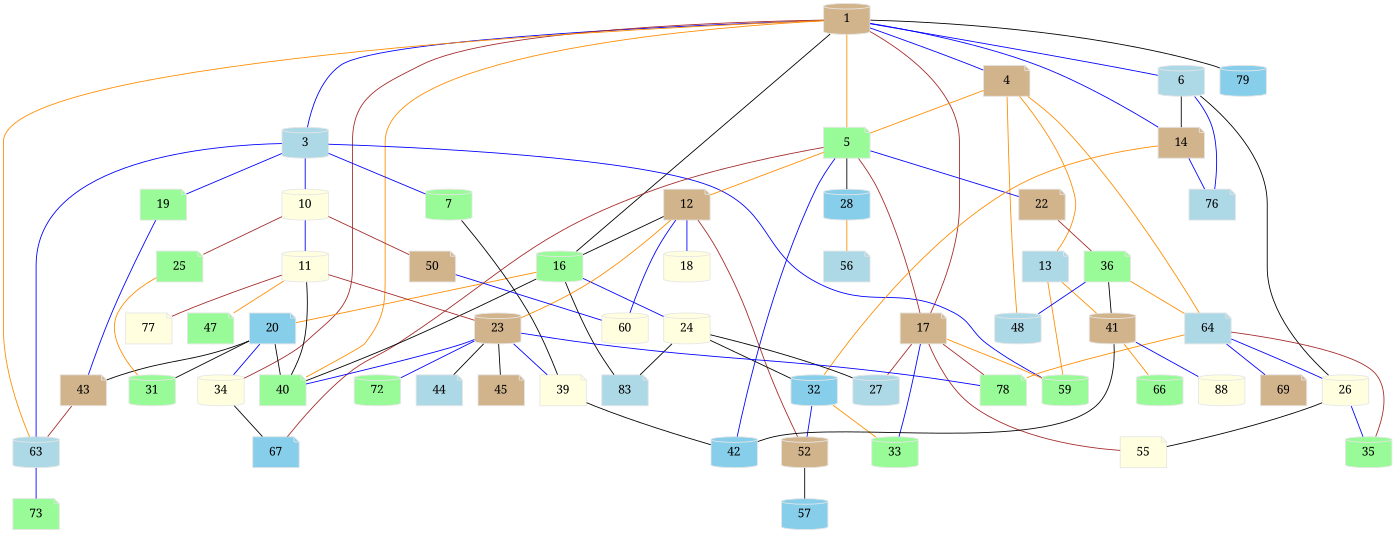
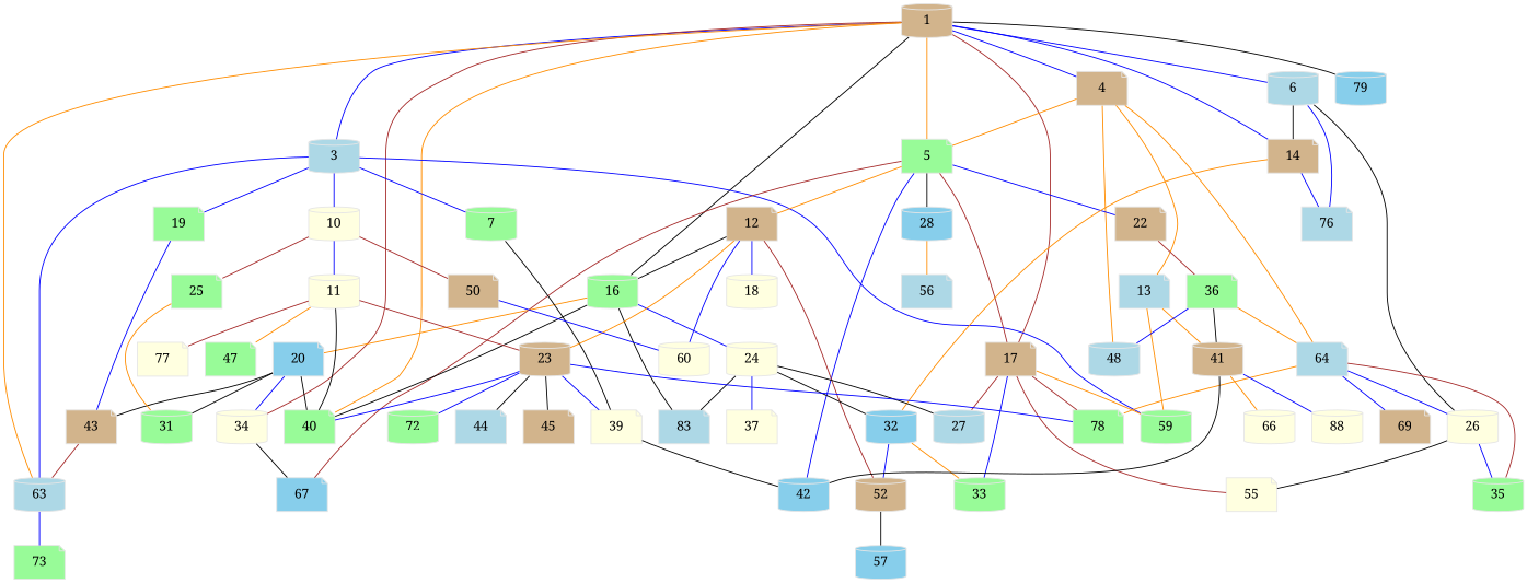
  graph {
    fontname="Noto Serif"
    node [color=gray90 fillcolor=palegreen fontname="Noto Serif" shape=cylinder style=filled]
    edge [color=blue fontname="Noto Serif"]
    1 [fillcolor=tan super="+2"]
    3 [fillcolor=lightblue super="+8"]
    4 [fillcolor=tan shape=note]
    5 [shape=note super="+9"]
    6 [fillcolor=lightblue super="+46"]
    14 [fillcolor=tan shape=note super="+38"]
    16 [super="+21"]
    17 [fillcolor=tan shape=note super="+74"]
    34 [fillcolor=lightyellow super="+80"]
    40 [shape=note super="+58"]
    63 [fillcolor=lightblue super="+87"]
    79 [fillcolor=skyblue]
    7
    10 [fillcolor=lightyellow super="+84"]
    19 [shape=note]
    59
    13 [fillcolor=lightblue shape=note]
    48 [fillcolor=lightblue super="+89"]
    64 [fillcolor=lightblue shape=note super="+68"]
    12 [fillcolor=tan shape=note super="+15"]
    22 [fillcolor=tan shape=note]
    28 [fillcolor=skyblue]
    42 [fillcolor=skyblue super="+49"]
    67 [fillcolor=skyblue shape=note]
    26 [fillcolor=lightyellow super="+61"]
    76 [fillcolor=lightblue shape=note]
    32 [fillcolor=skyblue super="+70"]
    20 [fillcolor=skyblue shape=note super="+29"]
    24 [fillcolor=lightyellow]
    83 [fillcolor=lightblue shape=note]
    27 [fillcolor=lightblue super="+81"]
    33
    55 [fillcolor=lightyellow shape=note]
    78 [shape=note]
    73 [shape=note]
    39 [fillcolor=lightyellow shape=note super="+62"]
    11 [fillcolor=lightyellow]
    25 [shape=note]
    50 [fillcolor=tan shape=note]
    43 [fillcolor=tan shape=note super="+53"]
    41 [fillcolor=tan super="+54"]
    69 [fillcolor=tan shape=note]
    23 [fillcolor=tan super="+30"]
    18 [fillcolor=lightyellow super="+71"]
    52 [fillcolor=tan super="+75"]
    60 [fillcolor=lightyellow]
    36 [shape=note super="+51"]
    56 [fillcolor=lightblue shape=note]
    35
    47 [shape=note super="+86"]
    77 [fillcolor=lightyellow shape=note super="+85"]
    31 [super="+65"]
    44 [fillcolor=lightblue shape=note]
    45 [fillcolor=tan shape=note]
    72
    57 [fillcolor=skyblue super="+82"]
-   66
+   66 [fillcolor=lightyellow]
    88 [fillcolor=lightyellow]
+   37 [fillcolor=lightyellow shape=note]
    1 -- 3
    1 -- 4
    1 -- 5 [color=darkorange]
    1 -- 6
    1 -- 14
    1 -- 16 [color=black]
    1 -- 17 [color=brown]
    1 -- 34 [color=brown]
    1 -- 40 [color=darkorange]
    1 -- 63 [color=darkorange]
    1 -- 79 [color=black]
    3 -- 63
    3 -- 7
    3 -- 10
    3 -- 19
    3 -- 59
    4 -- 5 [color=darkorange]
    4 -- 13 [color=darkorange]
    4 -- 48 [color=darkorange]
    4 -- 64 [color=darkorange]
    5 -- 17 [color=brown]
    5 -- 12 [color=darkorange]
    5 -- 22
    5 -- 28 [color=black]
    5 -- 42
    5 -- 67 [color=brown]
    6 -- 14 [color=black]
    6 -- 26 [color=black]
    6 -- 76
    14 -- 76
    14 -- 32 [color=darkorange]
    16 -- 40 [color=black]
    16 -- 20 [color=darkorange]
    16 -- 24
    16 -- 83 [color=black]
    17 -- 59 [color=darkorange]
    17 -- 27 [color=brown weight=2]
    17 -- 33
    17 -- 55 [color=brown]
    17 -- 78 [color=brown]
    34 -- 67 [color=black]
    63 -- 73
    7 -- 39 [color=black]
    10 -- 11
    10 -- 25 [color=brown]
    10 -- 50 [color=brown]
    19 -- 43
    13 -- 59 [color=darkorange]
    13 -- 41 [color=darkorange]
    64 -- 26
    64 -- 78 [color=darkorange]
    64 -- 69
    12 -- 16 [color=black]
    12 -- 23 [color=darkorange]
    12 -- 18 [weight=2]
    12 -- 52 [color=brown]
    12 -- 60
    22 -- 36 [color=brown]
    28 -- 56 [color=darkorange]
    26 -- 55 [color=black]
    26 -- 35
    32 -- 33 [color=darkorange]
    32 -- 52
    20 -- 34
    20 -- 40 [color=black]
    20 -- 43 [color=black]
    20 -- 31 [color=black]
    24 -- 32 [color=black]
    24 -- 83 [color=black]
    24 -- 27 [color=black]
+   24 -- 37
    39 -- 42 [color=black]
    11 -- 40 [color=black]
    11 -- 23 [color=brown]
    11 -- 47 [color=darkorange]
    11 -- 77 [color=brown]
    25 -- 31 [color=darkorange]
    50 -- 60
    43 -- 63 [color=brown]
    41 -- 42 [color=black]
    41 -- 66 [color=darkorange]
    41 -- 88
    23 -- 40
    23 -- 78
    23 -- 39
    23 -- 44 [color=black]
    23 -- 45 [color=black]
    23 -- 72
    52 -- 57 [color=black]
    36 -- 48
    36 -- 64 [color=darkorange]
    36 -- 41 [color=black]
    35 -- 64 [color=brown]
  }
